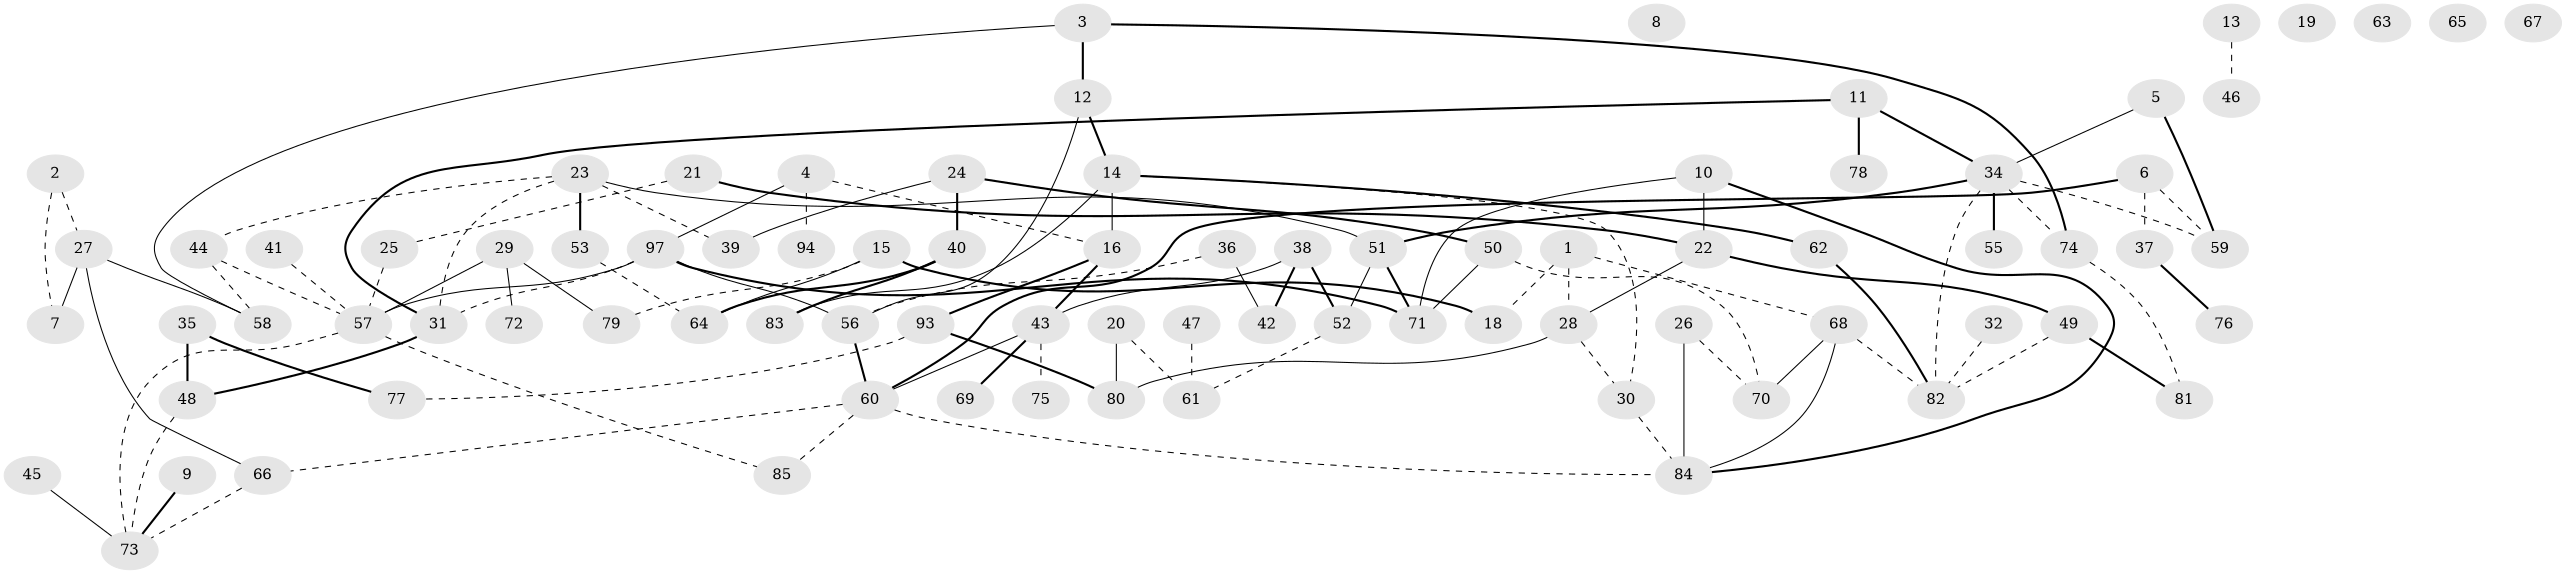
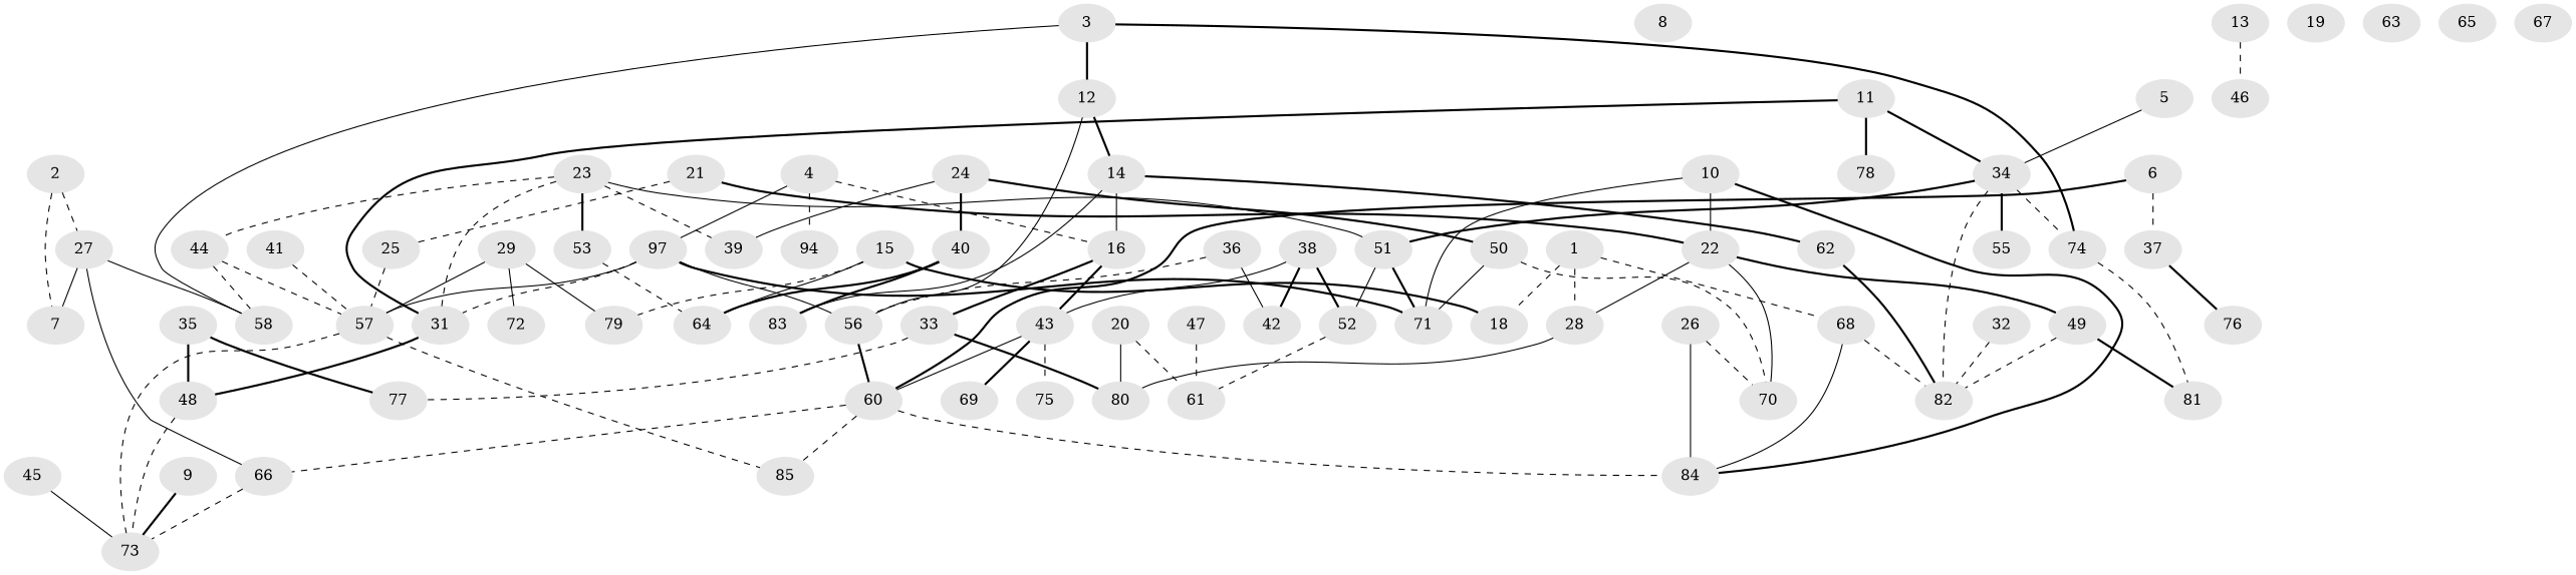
  graph {
    node [color=gray90 style=filled]
    edge [style=dashed]
    1
    18
    28
    68
-   30
    80
    84
    82
    2
    7
    27
    58
    66
    3
    12
    74
    14
    56
    81
    4
    16
    n22 [label=97]
    n23 [label=94]
-   33 [label=93]
+   33
    43
    71
    31
    57
    5
    34
-   59
    51
    55
    6
    37
    60
    76
    85
    8
    9
    73
    10
    22
    49
    70
    11
    78
    48
    62
    83
    13
    46
    15
    64
    79
    77
    69
    75
    19
    20
    61
    21
    25
    23
    39
    44
    53
    52
    24
    40
    50
    26
    29
    72
    32
    35
    36
    42
    38
    41
    45
    47
    63
    65
    67
    1 -- 18
    1 -- 28
    1 -- 68
-   28 -- 30
    28 -- 80 [style=solid]
    68 -- 84 [style=solid]
    68 -- 82
-   30 -- 84
    2 -- 7
    2 -- 27
    27 -- 7 [style=solid]
    27 -- 58 [style=solid]
    27 -- 66 [style=solid]
    66 -- 73
    3 -- 58 [style=solid]
    3 -- 12 [style=bold]
    3 -- 74 [style=bold]
    12 -- 14 [style=bold]
    12 -- 56 [style=solid]
    74 -- 81
-   14 -- 30
    14 -- 16 [style=solid]
    14 -- 62 [style=bold]
    14 -- 83 [style=solid]
    56 -- 60 [style=bold]
    4 -- 16
    4 -- n22 [style=solid]
    4 -- n23
    16 -- 33 [style=bold]
    16 -- 43 [style=bold]
    n22 -- 56 [style=solid]
    n22 -- 71 [style=bold]
    n22 -- 31
    n22 -- 57 [style=solid]
    33 -- 80 [style=bold]
    33 -- 77
    43 -- 60 [style=solid]
    43 -- 69 [style=bold]
    43 -- 75
    31 -- 48 [style=bold]
    57 -- 85
    57 -- 73
    5 -- 34 [style=solid]
-   5 -- 59 [style=bold]
    34 -- 82
    34 -- 74
-   34 -- 59
    34 -- 51 [style=bold]
    34 -- 55 [style=bold]
    51 -- 71 [style=bold]
    51 -- 52 [style=solid]
-   6 -- 59
    6 -- 37
    6 -- 60 [style=bold]
    37 -- 76 [style=bold]
    60 -- 84
    60 -- 66
    60 -- 85
    9 -- 73 [style=bold]
    10 -- 84 [style=bold]
    10 -- 71 [style=solid]
    10 -- 22 [style=solid]
    22 -- 28 [style=solid]
    22 -- 49 [style=bold]
-   68 -- 70 [style=solid]
+   22 -- 70 [style=solid]
    49 -- 82
    49 -- 81 [style=bold]
    11 -- 31 [style=bold]
    11 -- 34 [style=bold]
    11 -- 78 [style=bold]
    48 -- 73
    62 -- 82 [style=bold]
    13 -- 46
    15 -- 18 [style=bold]
    15 -- 64 [style=solid]
    15 -- 79
    20 -- 80 [style=solid]
    20 -- 61
    21 -- 22 [style=bold]
    21 -- 25
    25 -- 57
    23 -- 31
    23 -- 51 [style=solid]
    23 -- 39
    23 -- 44
    23 -- 53 [style=bold]
    44 -- 58
    44 -- 57
    53 -- 64
    52 -- 61
    24 -- 39 [style=solid]
    24 -- 40 [style=bold]
    24 -- 50 [style=bold]
    40 -- 83 [style=bold]
    40 -- 64 [style=bold]
    50 -- 71 [style=solid]
    50 -- 70
    26 -- 84 [style=solid]
    26 -- 70
    29 -- 57 [style=solid]
    29 -- 79 [style=solid]
    29 -- 72 [style=solid]
    32 -- 82
    35 -- 48 [style=bold]
    35 -- 77 [style=bold]
    36 -- 56
    36 -- 42 [style=solid]
    38 -- 43 [style=solid]
    38 -- 52 [style=bold]
    38 -- 42 [style=bold]
    41 -- 57
    45 -- 73 [style=solid]
    47 -- 61
  }
